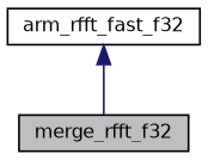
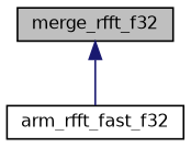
  digraph {
    rankdir=TB
    node [color=black fontname=Helvetica fontsize=10 shape=record style=filled]
    n1 [fillcolor=grey75 fontcolor=black height=0.2 label=merge_rfft_f32 width=0.4]
    n2 [fillcolor=white height=0.2 label=arm_rfft_fast_f32 width=0.4]
-   n2 -> n1 [color=midnightblue dir=back fontname=Helvetica fontsize=10 labelfontname=Helvetica labelfontsize=10 style=solid]
+   n1 -> n2 [color=midnightblue dir=back fontname=Helvetica fontsize=10 labelfontname=Helvetica labelfontsize=10 style=solid]
  }
